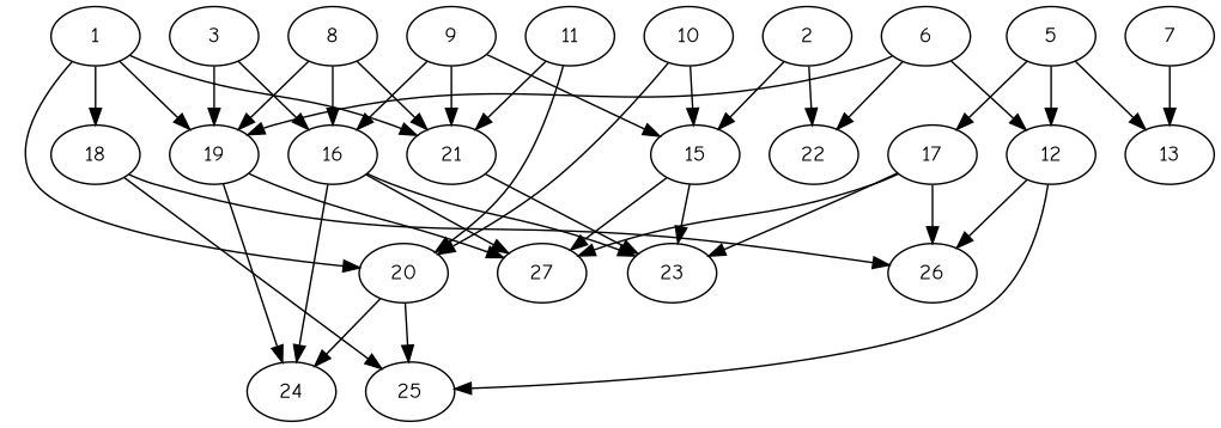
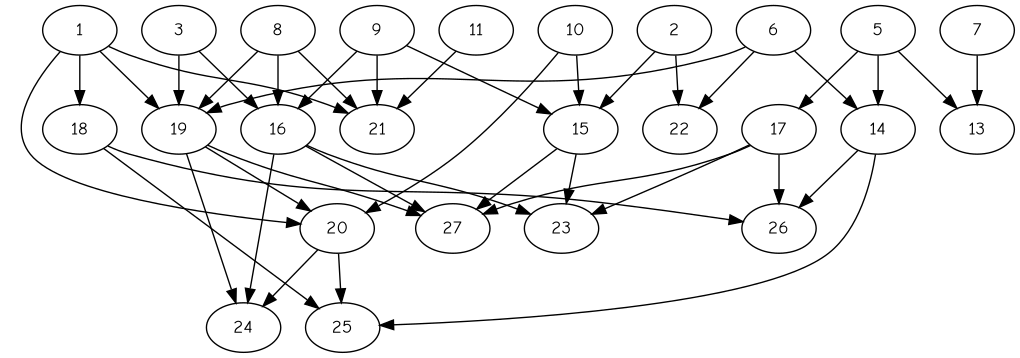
  digraph {
    fontname="Comic Neue"
    node [alpha=0.17 fontname="Comic Neue"]
    edge [fontname="Comic Neue"]
    1 [alpha=0.12 expect_size=1288084518490275]
    18 [alpha=0.03 expect_size=629687967427354]
    19 [alpha=0.05 expect_size=2390541335383094]
    20 [alpha=0.11 expect_size=232063900984826396672]
    21 [alpha=0.15 expect_size=358700930248565952]
    25 [alpha=0.06 expect_size=6634618729764729]
    26 [alpha=0.18 expect_size=276426996085424128000]
    27 [alpha=0.01 expect_size=5656361300034211]
    24 [expect_size=16759903635902050]
    23 [expect_size=87579396113828937728]
    2 [expect_size=2850175425566650]
    15 [alpha=0.16 expect_size=142792501889484193792]
    22 [alpha=0.02 expect_size=13923390620434432000]
    3 [alpha=0.15 expect_size=45545977997487505408]
    16 [alpha=0.10 expect_size=857349463422762]
    5 [alpha=0.12 expect_size=87387195605778432000]
-   12 [alpha=0.19 expect_size=14221840457339502592]
+   12 [alpha=0.19 expect_size=14221840457339502592 label=14]
    13 [alpha=0.06 expect_size=1986423520637956]
    17 [alpha=0.08 expect_size=45204772321643986944]
    6 [alpha=0.02 expect_size=328435292724680448]
    7 [alpha=0.13 expect_size=116374058399394192]
    8 [alpha=0.07 expect_size=118127615167664]
    9 [alpha=0.05 expect_size=84080760837522256]
    10 [alpha=0.08 expect_size=2430354834056784]
    11 [alpha=0.10 expect_size=618526108282842]
    1 -> 18
    1 -> 19
    1 -> 20
    1 -> 21
    18 -> 25
    18 -> 26
    19 -> 27
    19 -> 24
    20 -> 25
    20 -> 24
-   21 -> 23
    2 -> 15
    2 -> 22
    15 -> 27
    15 -> 23
    3 -> 19
    3 -> 16
    16 -> 27
    16 -> 24
    16 -> 23
    5 -> 12
    5 -> 13
    5 -> 17
    12 -> 25
    12 -> 26
    17 -> 26
    17 -> 27
    17 -> 23
    6 -> 19
    6 -> 22
    6 -> 12
    7 -> 13
    8 -> 19
    8 -> 21
    8 -> 16
    9 -> 21
    9 -> 15
    9 -> 16
    10 -> 20
    10 -> 15
-   11 -> 20
+   19 -> 20
    11 -> 21
  }
